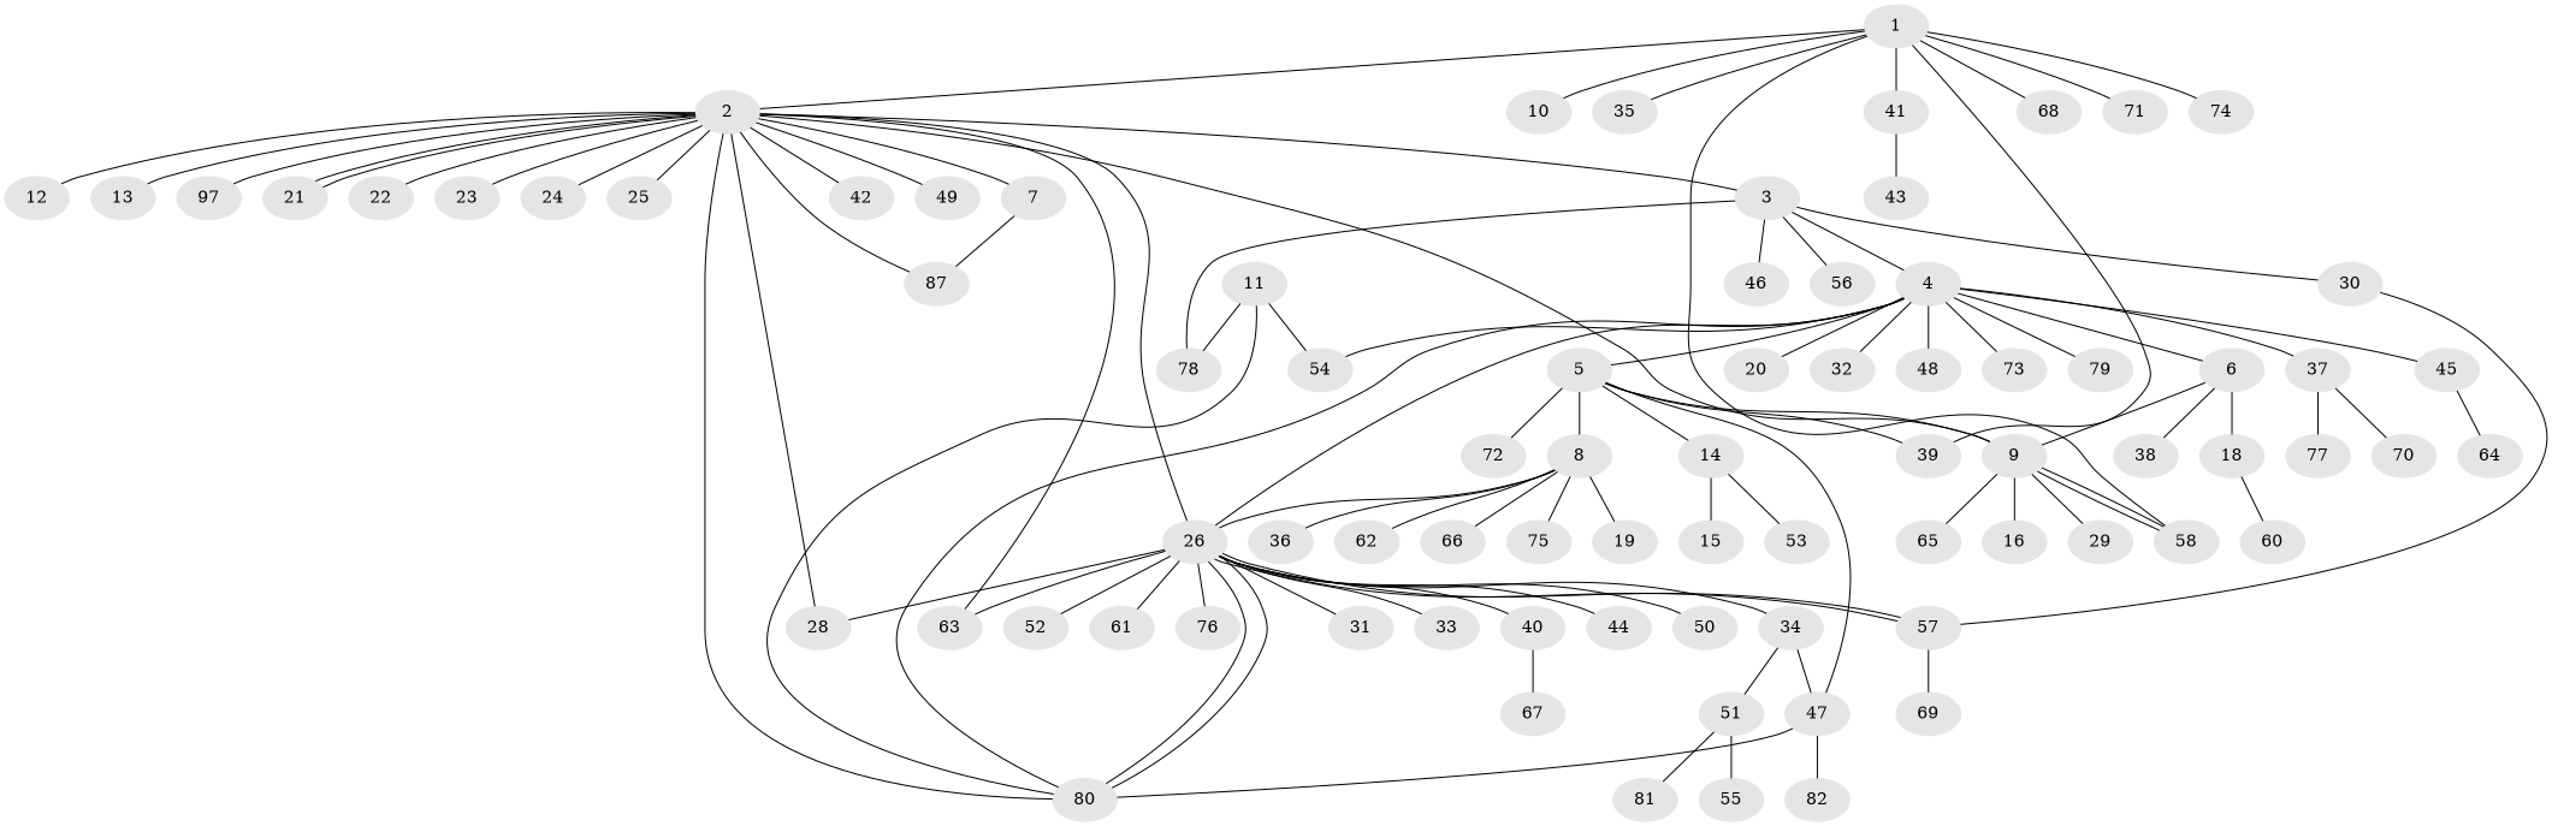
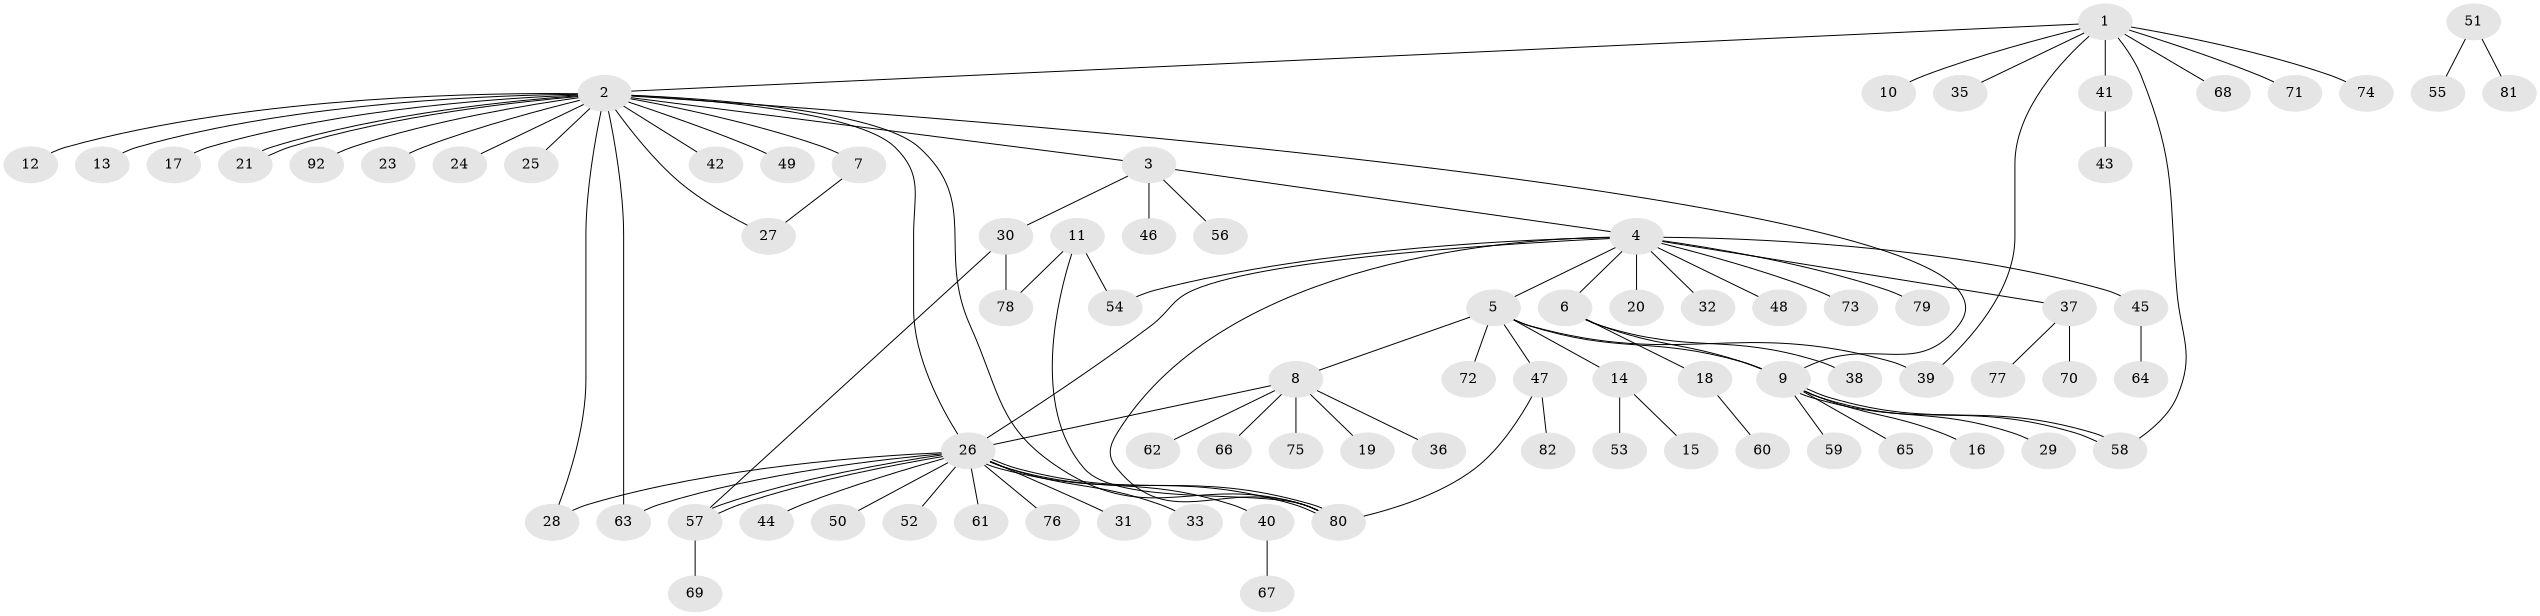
  graph {
    node [color=gray90 style=filled]
    1
    2
    10
    35
    39
    41
    58
    68
    71
    74
    3
    7
    9
    12
    13
-   17 [label=97]
+   17
    21
-   22
+   22 [label=92]
    23
    24
    25
    26
-   27 [label=87]
+   27
    28
    42
    49
    63
    80
    4
    5
    6
    20
    32
    37
    45
    48
    54
    73
    79
    43
    30
    46
    56
    16
    29
+   59
    65
    11
    78
    31
    33
-   34
    40
    44
    50
    52
    57
    61
    76
    8
    14
    47
    72
    18
    38
    70
    77
    64
    19
    36
    62
    66
    75
    15
    53
    82
    60
    51
    67
    69
    55
    81
    1 -- 2
    1 -- 10
    1 -- 35
    1 -- 39
    1 -- 41
    1 -- 58
    1 -- 68
    1 -- 71
    1 -- 74
    2 -- 3
    2 -- 7
    2 -- 9
    2 -- 12
    2 -- 13
    2 -- 17
    2 -- 21
    2 -- 21
    2 -- 22
    2 -- 23
    2 -- 24
    2 -- 25
    2 -- 26
    2 -- 27
    2 -- 28
    2 -- 42
    2 -- 49
    2 -- 63
    2 -- 80
    41 -- 43
    3 -- 4
    3 -- 30
    3 -- 46
    3 -- 56
    7 -- 27
    9 -- 58
    9 -- 58
    9 -- 16
    9 -- 29
+   9 -- 59
    9 -- 65
    26 -- 28
    26 -- 63
    26 -- 80
    26 -- 80
    26 -- 31
    26 -- 33
-   26 -- 34
    26 -- 40
    26 -- 44
    26 -- 50
    26 -- 52
    26 -- 57
    26 -- 57
    26 -- 61
    26 -- 76
    4 -- 26
    4 -- 80
    4 -- 5
    4 -- 6
    4 -- 20
    4 -- 32
    4 -- 37
    4 -- 45
    4 -- 48
    4 -- 54
    4 -- 73
    4 -- 79
    5 -- 39
    5 -- 9
    5 -- 8
    5 -- 14
    5 -- 47
    5 -- 72
    6 -- 9
    6 -- 18
    6 -- 38
    37 -- 70
    37 -- 77
    45 -- 64
-   3 -- 78
+   30 -- 78
    30 -- 57
    11 -- 80
    11 -- 54
    11 -- 78
-   34 -- 47
-   34 -- 51
    40 -- 67
    57 -- 69
    8 -- 26
    8 -- 19
    8 -- 36
    8 -- 62
    8 -- 66
    8 -- 75
    14 -- 15
    14 -- 53
    47 -- 80
    47 -- 82
    18 -- 60
    51 -- 55
    51 -- 81
  }
